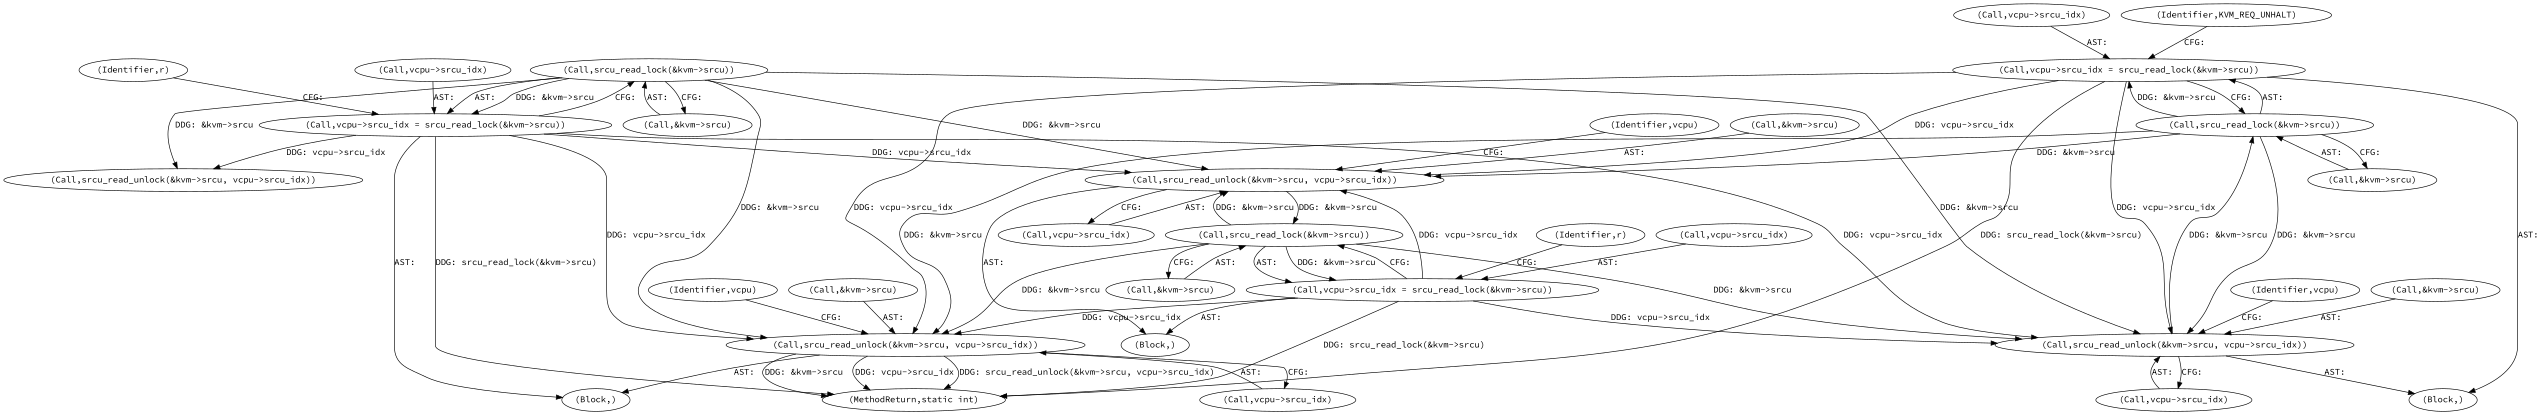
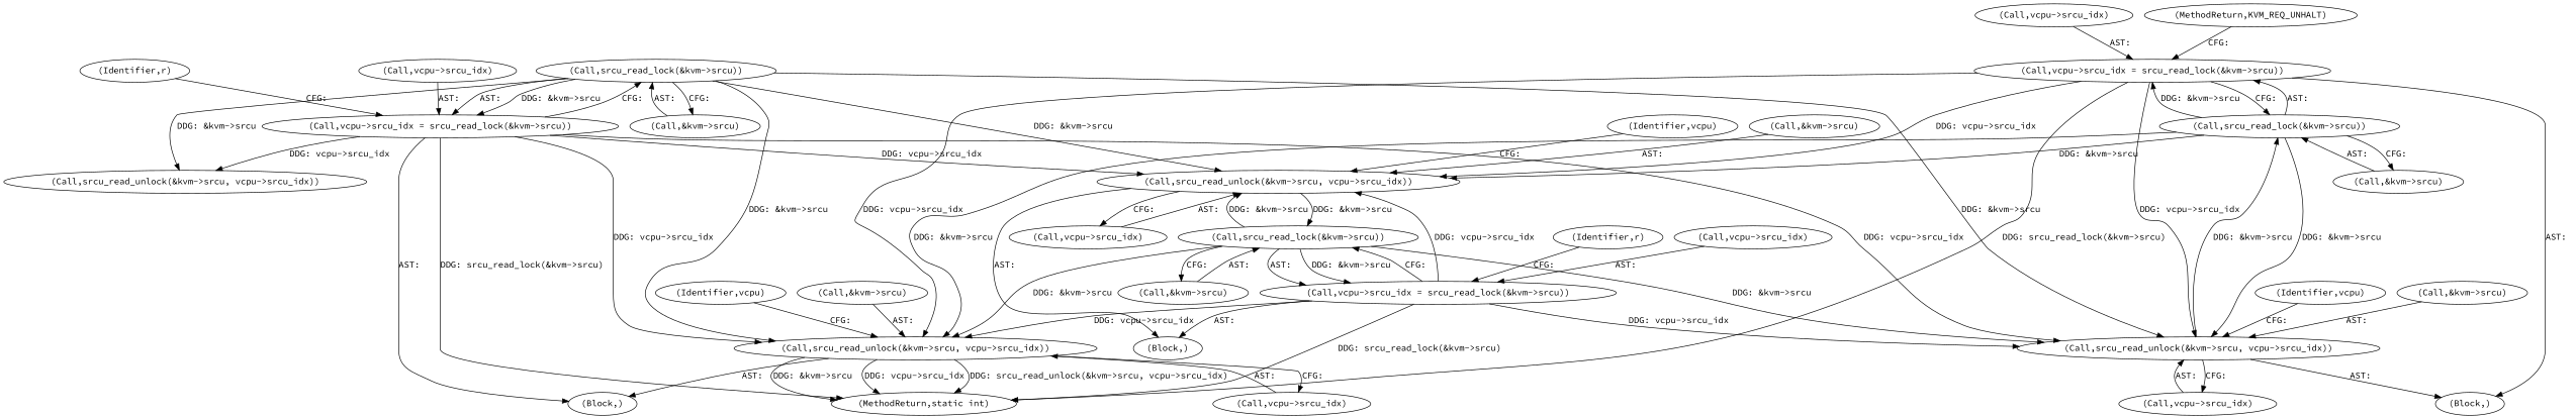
  digraph {
    fontname="Source Code Pro"
    node [fontname="Source Code Pro"]
    edge [fontname="Source Code Pro"]
    n1 [label="(Call,vcpu->srcu_idx = srcu_read_lock(&kvm->srcu))"]
    n2 [label="(Call,srcu_read_lock(&kvm->srcu))"]
    n3 [label="(Call,srcu_read_unlock(&kvm->srcu, vcpu->srcu_idx))"]
    n4 [label="(Call,srcu_read_unlock(&kvm->srcu, vcpu->srcu_idx))"]
    n5 [label="(Call,srcu_read_unlock(&kvm->srcu, vcpu->srcu_idx))"]
    n6 [label="(MethodReturn,static int)"]
    n7 [label="(Block,)"]
    n8 [label="(Call,&kvm->srcu)"]
    n9 [label="(Call,vcpu->srcu_idx)"]
    n10 [label="(Call,srcu_read_lock(&kvm->srcu))"]
    n11 [label="(Call,vcpu->srcu_idx = srcu_read_lock(&kvm->srcu))"]
    n12 [label="(Call,srcu_read_unlock(&kvm->srcu, vcpu->srcu_idx))"]
    n13 [label="(Call,&kvm->srcu)"]
    n14 [label="(Call,srcu_read_lock(&kvm->srcu))"]
    n15 [label="(Call,vcpu->srcu_idx = srcu_read_lock(&kvm->srcu))"]
    n16 [label="(Call,&kvm->srcu)"]
    n17 [label="(Call,vcpu->srcu_idx)"]
    n18 [label="(Block,)"]
    n19 [label="(Block,)"]
    n20 [label="(Call,vcpu->srcu_idx)"]
    n21 [label="(Identifier,r)"]
    n22 [label="(Identifier,vcpu)"]
    n23 [label="(Identifier,r)"]
    n24 [label="(Identifier,vcpu)"]
    n25 [label="(Identifier,vcpu)"]
    n26 [label="(Call,vcpu->srcu_idx)"]
    n27 [label="(Call,&kvm->srcu)"]
    n28 [label="(Call,vcpu->srcu_idx)"]
-   n29 [label="(Identifier,KVM_REQ_UNHALT)"]
+   n29 [label="(MethodReturn,KVM_REQ_UNHALT)"]
    n30 [label="(Call,&kvm->srcu)"]
    n31 [label="(Call,vcpu->srcu_idx)"]
    n32 [label="(Call,&kvm->srcu)"]
    n1 -> n2 [label="CFG: "]
    n1 -> n3 [label="DDG: vcpu->srcu_idx"]
    n1 -> n4 [label="DDG: vcpu->srcu_idx"]
    n1 -> n5 [label="DDG: vcpu->srcu_idx"]
    n1 -> n6 [label="DDG: srcu_read_lock(&kvm->srcu)"]
    n1 -> n7 [label="AST: "]
    n2 -> n1 [label="AST: "]
    n2 -> n1 [label="DDG: &kvm->srcu"]
    n2 -> n3 [label="DDG: &kvm->srcu"]
    n2 -> n4 [label="DDG: &kvm->srcu"]
    n2 -> n5 [label="DDG: &kvm->srcu"]
    n2 -> n8 [label="CFG: "]
    n3 -> n2 [label="DDG: &kvm->srcu"]
    n3 -> n7 [label="AST: "]
    n3 -> n9 [label="CFG: "]
    n4 -> n14 [label="DDG: &kvm->srcu"]
    n4 -> n17 [label="CFG: "]
    n4 -> n18 [label="AST: "]
    n5 -> n6 [label="DDG: srcu_read_unlock(&kvm->srcu, vcpu->srcu_idx)"]
    n5 -> n6 [label="DDG: &kvm->srcu"]
    n5 -> n6 [label="DDG: vcpu->srcu_idx"]
    n5 -> n19 [label="AST: "]
    n5 -> n20 [label="CFG: "]
    n8 -> n2 [label="AST: "]
    n9 -> n3 [label="AST: "]
    n10 -> n3 [label="DDG: &kvm->srcu"]
    n10 -> n4 [label="DDG: &kvm->srcu"]
    n10 -> n5 [label="DDG: &kvm->srcu"]
    n10 -> n11 [label="AST: "]
    n10 -> n11 [label="DDG: &kvm->srcu"]
    n10 -> n12 [label="DDG: &kvm->srcu"]
    n10 -> n13 [label="CFG: "]
    n11 -> n3 [label="DDG: vcpu->srcu_idx"]
    n11 -> n4 [label="DDG: vcpu->srcu_idx"]
    n11 -> n5 [label="DDG: vcpu->srcu_idx"]
    n11 -> n6 [label="DDG: srcu_read_lock(&kvm->srcu)"]
    n11 -> n10 [label="CFG: "]
    n11 -> n12 [label="DDG: vcpu->srcu_idx"]
    n11 -> n19 [label="AST: "]
    n13 -> n10 [label="AST: "]
    n14 -> n3 [label="DDG: &kvm->srcu"]
    n14 -> n4 [label="DDG: &kvm->srcu"]
    n14 -> n5 [label="DDG: &kvm->srcu"]
    n14 -> n15 [label="AST: "]
    n14 -> n15 [label="DDG: &kvm->srcu"]
    n14 -> n16 [label="CFG: "]
    n15 -> n3 [label="DDG: vcpu->srcu_idx"]
    n15 -> n4 [label="DDG: vcpu->srcu_idx"]
    n15 -> n5 [label="DDG: vcpu->srcu_idx"]
    n15 -> n6 [label="DDG: srcu_read_lock(&kvm->srcu)"]
    n15 -> n14 [label="CFG: "]
    n15 -> n18 [label="AST: "]
    n16 -> n14 [label="AST: "]
    n17 -> n4 [label="AST: "]
    n20 -> n5 [label="AST: "]
    n21 -> n11 [label="CFG: "]
    n22 -> n4 [label="CFG: "]
    n23 -> n15 [label="CFG: "]
    n24 -> n3 [label="CFG: "]
    n25 -> n5 [label="CFG: "]
    n26 -> n1 [label="AST: "]
    n27 -> n4 [label="AST: "]
    n28 -> n15 [label="AST: "]
    n29 -> n1 [label="CFG: "]
    n30 -> n5 [label="AST: "]
    n31 -> n11 [label="AST: "]
    n32 -> n3 [label="AST: "]
  }
